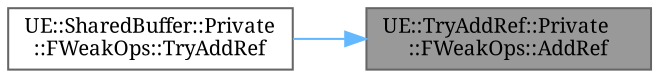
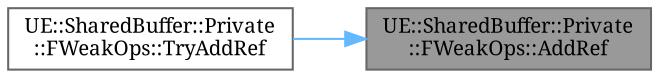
  digraph {
    rankdir=RL
    fontname="Noto Serif"
    node [fontname="Noto Serif" fontsize=10 shape=box style=filled]
-   n1 [color=gray40 fillcolor=grey60 fontcolor=black height=0.2 label="UE::TryAddRef::Private\l::FWeakOps::AddRef" width=0.4]
+   n1 [color=gray40 fillcolor=grey60 fontcolor=black height=0.2 label="UE::SharedBuffer::Private\l::FWeakOps::AddRef" width=0.4]
    n2 [color=grey40 fillcolor=white height=0.2 label="UE::SharedBuffer::Private\l::FWeakOps::TryAddRef" width=0.4]
    n1 -> n2 [color=steelblue1 dir=back fontname="Noto Serif" fontsize=10 labelfontname=Helvetica labelfontsize=10 style=solid]
  }
